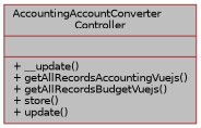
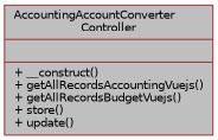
  digraph {
-   n1 [color=brown fillcolor=grey75 fontcolor=black fontname=Helvetica fontsize=10 height=0.2 label="{AccountingAccountConverter\lController\n||+ __update()\l+ getAllRecordsAccountingVuejs()\l+ getAllRecordsBudgetVuejs()\l+ store()\l+ update()\l}" shape=record style=filled width=0.4]
+   n1 [color=brown fillcolor=grey75 fontcolor=black fontname=Helvetica fontsize=10 height=0.2 label="{AccountingAccountConverter\lController\n||+ __construct()\l+ getAllRecordsAccountingVuejs()\l+ getAllRecordsBudgetVuejs()\l+ store()\l+ update()\l}" shape=record style=filled width=0.4]
  }
